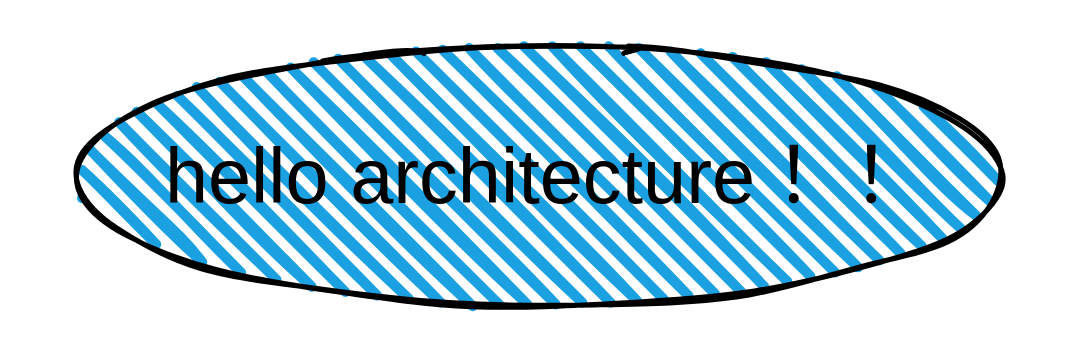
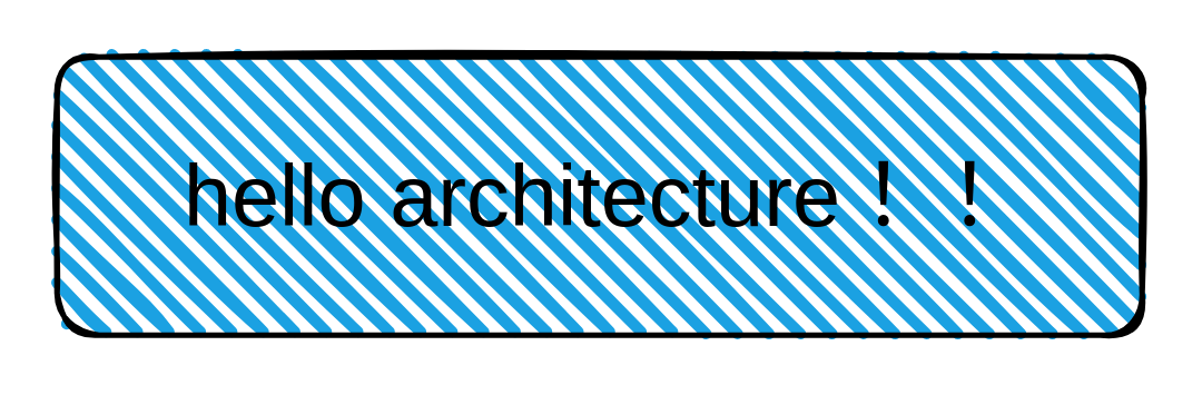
  <mxCell id="0" />
  <mxCell id="1" parent="0" />
- <mxCell id="2" value="&lt;font style=&quot;font-size: 31px;&quot;&gt;hello architecture！！&lt;/font&gt;" style="ellipse;whiteSpace=wrap;html=1;strokeWidth=2;fillWeight=4;hachureGap=8;hachureAngle=45;fillColor=#1ba1e2;sketch=1;" vertex="1" parent="1"><mxGeometry x="20" y="20" width="390" height="100" as="geometry" /></mxCell>
+ <mxCell id="2" value="&lt;font style=&quot;font-size: 31px;&quot;&gt;hello architecture！！&lt;/font&gt;" style="rounded=1;whiteSpace=wrap;html=1;strokeWidth=2;fillWeight=4;hachureGap=8;hachureAngle=45;fillColor=#1ba1e2;sketch=1;" vertex="1" parent="1"><mxGeometry x="20" y="20" width="390" height="100" as="geometry" /></mxCell>
